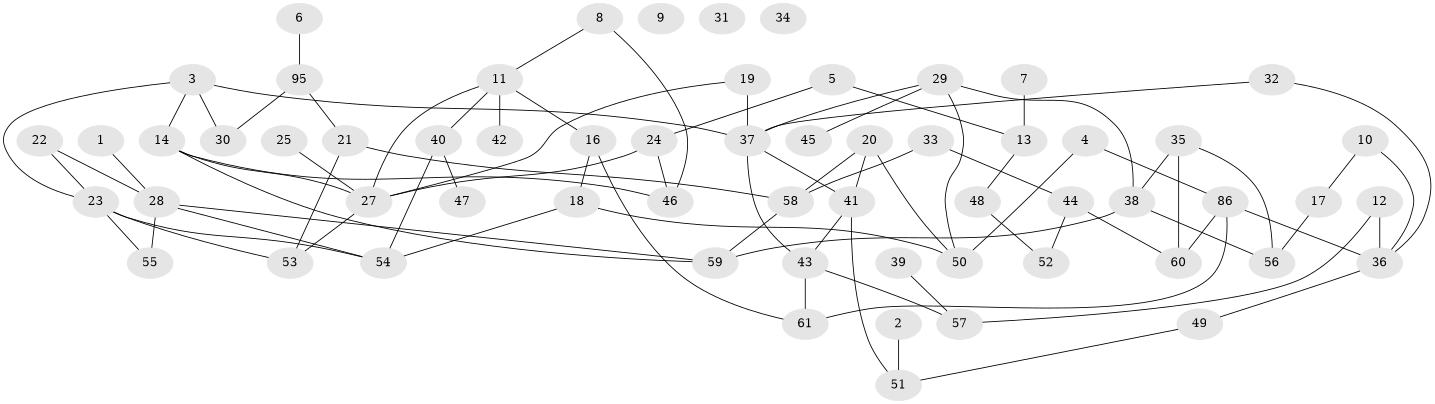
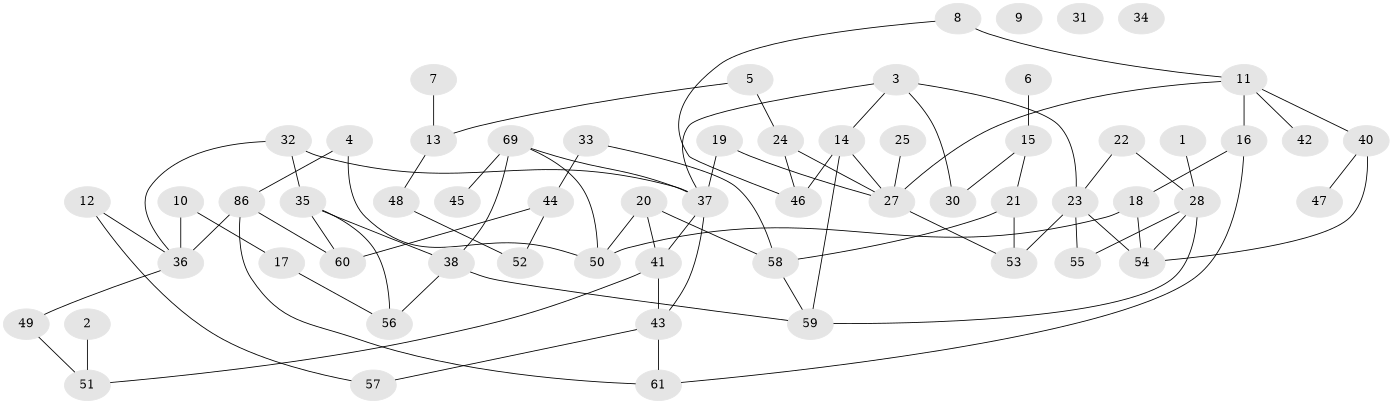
  graph {
    node [color=gray90 style=filled]
    1
    28
    59
    54
    55
    2
    51
    3
    14
    23
    30
    37
    46
    27
    53
    41
    43
    n18 [label=86]
    4
    50
    36
    61
    60
    5
    13
    24
    48
    6
-   15 [label=95]
+   15
    21
    7
    8
    11
    16
    40
    42
    9
    10
    17
    56
    49
    18
    47
    12
    57
    52
    58
    19
    20
    38
    22
    25
-   29
+   29 [label=69]
    45
    31
    32
    35
    33
    44
    34
-   39
    1 -- 28
    28 -- 59
    28 -- 54
    28 -- 55
    2 -- 51
    3 -- 14
    3 -- 23
    3 -- 30
    3 -- 37
    14 -- 59
    14 -- 46
    14 -- 27
    23 -- 54
    23 -- 55
    23 -- 53
    37 -- 41
    37 -- 43
    27 -- 53
    41 -- 51
    41 -- 43
    43 -- 61
    43 -- 57
    n18 -- 36
    n18 -- 61
    n18 -- 60
    4 -- n18
    4 -- 50
    36 -- 49
    5 -- 13
    5 -- 24
    13 -- 48
    24 -- 46
    24 -- 27
    48 -- 52
    6 -- 15
    15 -- 30
    15 -- 21
    21 -- 53
    21 -- 58
    7 -- 13
    8 -- 46
    8 -- 11
    11 -- 27
    11 -- 16
    11 -- 40
    11 -- 42
    16 -- 61
    16 -- 18
    40 -- 54
    40 -- 47
    10 -- 36
    10 -- 17
    17 -- 56
    49 -- 51
    18 -- 54
    18 -- 50
    12 -- 36
    12 -- 57
    58 -- 59
    19 -- 37
    19 -- 27
    20 -- 41
    20 -- 50
    20 -- 58
    38 -- 59
    38 -- 56
    22 -- 28
    22 -- 23
    25 -- 27
    29 -- 37
    29 -- 50
    29 -- 38
    29 -- 45
    32 -- 37
    32 -- 36
+   32 -- 35
    35 -- 60
    35 -- 56
    35 -- 38
    33 -- 58
    33 -- 44
    44 -- 60
    44 -- 52
-   39 -- 57
  }
